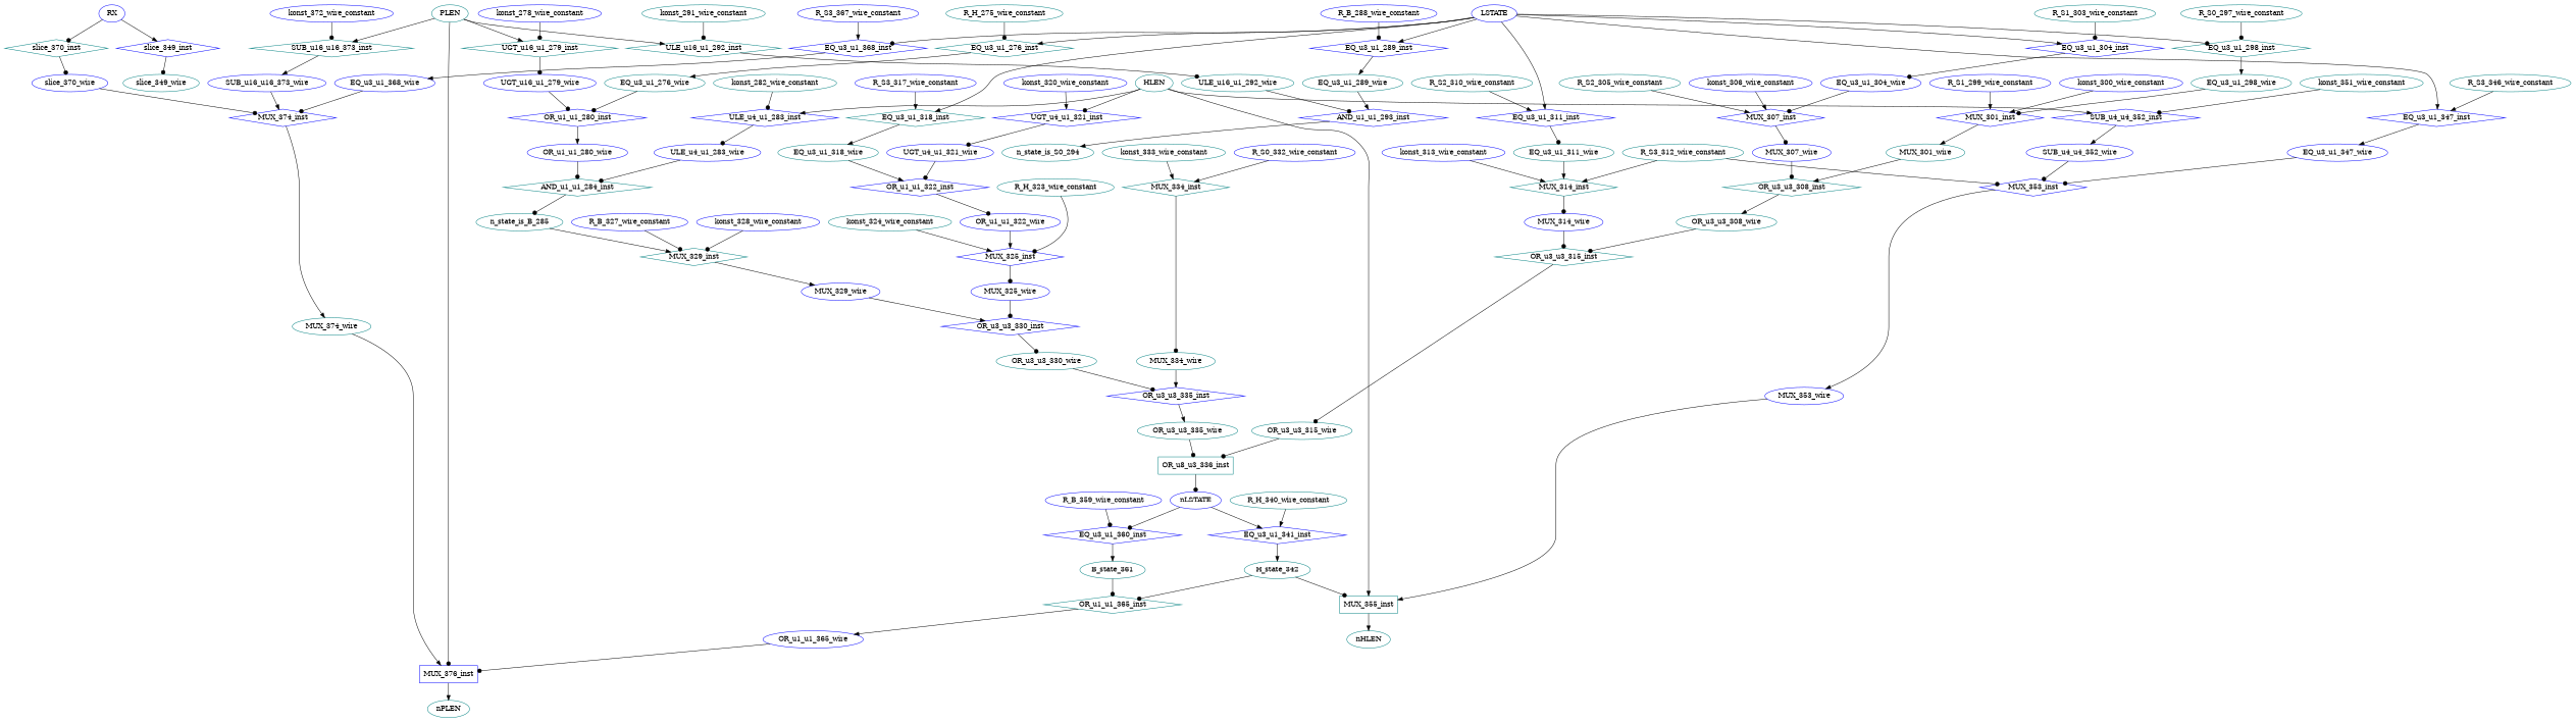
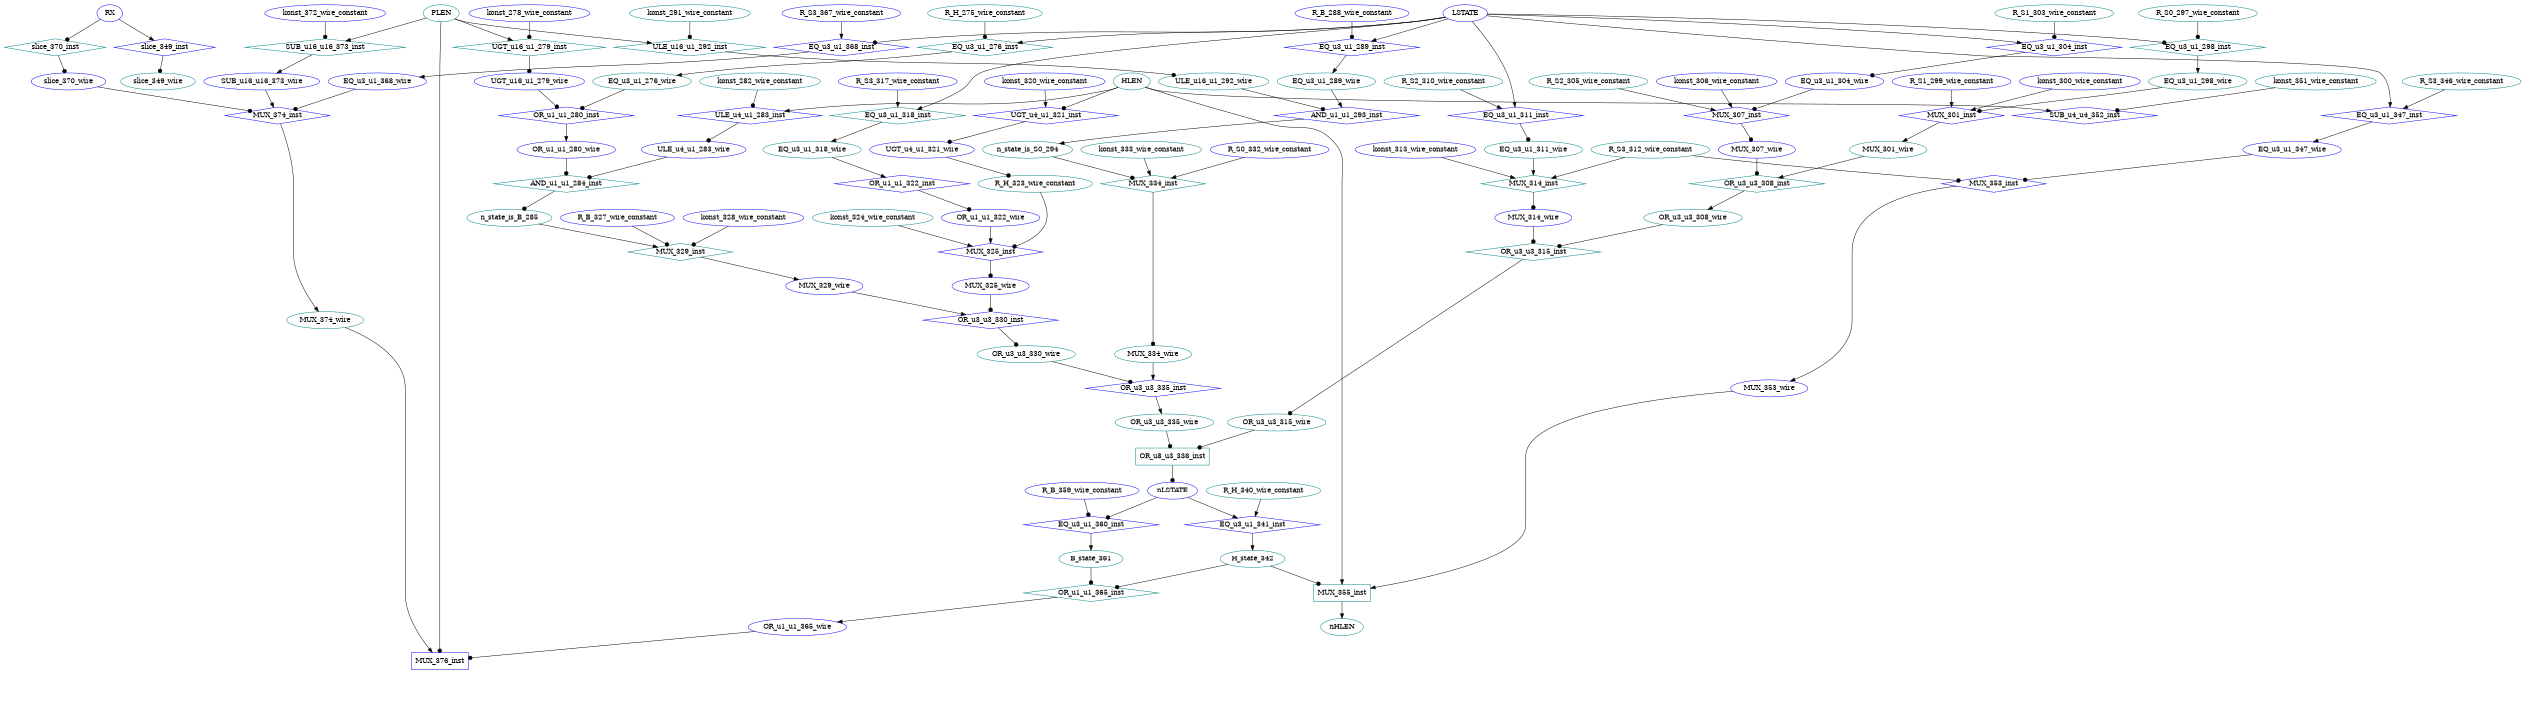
  digraph {
    node [color=blue shape=ellipse]
    edge [arrowhead=dot]
    B_state_361 [color=teal]
    OR_u1_u1_365_inst [color=teal shape=diamond]
    OR_u1_u1_365_wire
    EQ_u3_u1_276_wire [color=teal]
    OR_u1_u1_280_inst [shape=diamond]
    OR_u1_u1_280_wire
    EQ_u3_u1_289_wire [color=teal]
    AND_u1_u1_293_inst [shape=diamond]
    n_state_is_S0_294 [color=teal]
    EQ_u3_u1_298_wire [color=teal]
    MUX_301_inst [shape=diamond]
    MUX_301_wire [color=teal]
    MUX_307_inst [shape=diamond]
    EQ_u3_u1_304_wire
    MUX_307_wire
    EQ_u3_u1_311_wire [color=teal]
    MUX_314_inst [color=teal shape=diamond]
    MUX_314_wire
    EQ_u3_u1_318_wire [color=teal]
    OR_u1_u1_322_inst [shape=diamond]
    OR_u1_u1_322_wire
    MUX_353_inst [shape=diamond]
    EQ_u3_u1_347_wire
    MUX_353_wire
    MUX_374_inst [shape=diamond]
    EQ_u3_u1_368_wire
    MUX_374_wire [color=teal]
    H_state_342 [color=teal]
    MUX_355_inst [color=teal shape=rectangle]
    nHLEN [color=teal shape=""]
    OR_u3_u3_308_inst [color=teal shape=diamond]
    OR_u3_u3_308_wire [color=teal]
    OR_u3_u3_315_inst [color=teal shape=diamond]
    OR_u3_u3_315_wire [color=teal]
    OR_u3_u3_330_inst [shape=diamond]
    MUX_325_wire
    OR_u3_u3_330_wire [color=teal]
    MUX_329_wire
    MUX_334_wire [color=teal]
    OR_u3_u3_335_inst [shape=diamond]
    OR_u3_u3_335_wire [color=teal]
    MUX_376_inst [shape=rectangle]
-   nPLEN [color=teal shape=""]
    AND_u1_u1_284_inst [color=teal shape=diamond]
    n_state_is_B_285 [color=teal]
    MUX_325_inst [shape=diamond]
    n47 [color=teal label=OR_u8_u3_336_inst shape=rectangle]
    nLSTATE [shape=""]
    EQ_u3_u1_289_inst [shape=diamond]
    R_B_288_wire_constant
    MUX_329_inst [color=teal shape=diamond]
    R_B_327_wire_constant
    EQ_u3_u1_360_inst [shape=diamond]
    R_B_359_wire_constant
    R_H_275_wire_constant [color=teal]
    EQ_u3_u1_276_inst [color=teal shape=diamond]
    R_H_323_wire_constant [color=teal]
    R_H_340_wire_constant [color=teal]
    EQ_u3_u1_341_inst [shape=diamond]
    R_S0_297_wire_constant [color=teal]
    EQ_u3_u1_298_inst [color=teal shape=diamond]
    MUX_334_inst [color=teal shape=diamond]
    R_S0_332_wire_constant
    R_S1_299_wire_constant
    R_S1_303_wire_constant [color=teal]
    EQ_u3_u1_304_inst [shape=diamond]
    R_S2_305_wire_constant [color=teal]
    R_S2_310_wire_constant [color=teal]
    EQ_u3_u1_311_inst [shape=diamond]
    R_S3_312_wire_constant [color=teal]
    EQ_u3_u1_318_inst [color=teal shape=diamond]
    R_S3_317_wire_constant
    R_S3_346_wire_constant [color=teal]
    EQ_u3_u1_347_inst [shape=diamond]
    EQ_u3_u1_368_inst [shape=diamond]
    R_S3_367_wire_constant
    SUB_u16_u16_373_wire
-   SUB_u4_u4_352_wire
    UGT_u16_u1_279_wire
    UGT_u4_u1_321_wire
    ULE_u16_u1_292_wire [color=teal]
    ULE_u4_u1_283_wire
    UGT_u16_u1_279_inst [color=teal shape=diamond]
    konst_278_wire_constant
    konst_282_wire_constant [color=teal]
    ULE_u4_u1_283_inst [shape=diamond]
    konst_291_wire_constant [color=teal]
    ULE_u16_u1_292_inst [color=teal shape=diamond]
    konst_300_wire_constant
    konst_306_wire_constant
    konst_313_wire_constant
    UGT_u4_u1_321_inst [shape=diamond]
    konst_320_wire_constant
    konst_324_wire_constant [color=teal]
    konst_328_wire_constant
    konst_333_wire_constant [color=teal]
    konst_351_wire_constant [color=teal]
    SUB_u4_u4_352_inst [shape=diamond]
    SUB_u16_u16_373_inst [color=teal shape=diamond]
    konst_372_wire_constant
    slice_349_wire [color=teal]
    slice_370_wire
    LSTATE [shape=""]
    HLEN [color=teal shape=""]
    PLEN [color=teal shape=""]
    slice_349_inst [shape=diamond]
    RX [shape=""]
    slice_370_inst [color=teal shape=diamond]
    B_state_361 -> OR_u1_u1_365_inst
    OR_u1_u1_365_inst -> OR_u1_u1_365_wire [arrowhead=normal]
    OR_u1_u1_365_wire -> MUX_376_inst
    EQ_u3_u1_276_wire -> OR_u1_u1_280_inst
    OR_u1_u1_280_inst -> OR_u1_u1_280_wire [arrowhead=normal]
    OR_u1_u1_280_wire -> AND_u1_u1_284_inst
    EQ_u3_u1_289_wire -> AND_u1_u1_293_inst [arrowhead=normal]
    AND_u1_u1_293_inst -> n_state_is_S0_294 [arrowhead=normal]
+   n_state_is_S0_294 -> MUX_334_inst
    EQ_u3_u1_298_wire -> MUX_301_inst
    MUX_301_inst -> MUX_301_wire [arrowhead=normal]
    MUX_301_wire -> OR_u3_u3_308_inst [arrowhead=normal]
    MUX_307_inst -> MUX_307_wire
    EQ_u3_u1_304_wire -> MUX_307_inst
    MUX_307_wire -> OR_u3_u3_308_inst
    EQ_u3_u1_311_wire -> MUX_314_inst [arrowhead=normal]
    MUX_314_inst -> MUX_314_wire
    MUX_314_wire -> OR_u3_u3_315_inst
    EQ_u3_u1_318_wire -> OR_u1_u1_322_inst [arrowhead=normal]
    OR_u1_u1_322_inst -> OR_u1_u1_322_wire
    OR_u1_u1_322_wire -> MUX_325_inst [arrowhead=normal]
    MUX_353_inst -> MUX_353_wire [arrowhead=normal]
    EQ_u3_u1_347_wire -> MUX_353_inst
    MUX_353_wire -> MUX_355_inst [arrowhead=normal]
    MUX_374_inst -> MUX_374_wire [arrowhead=normal]
    EQ_u3_u1_368_wire -> MUX_374_inst
    MUX_374_wire -> MUX_376_inst [arrowhead=normal]
    H_state_342 -> OR_u1_u1_365_inst
    H_state_342 -> MUX_355_inst
    MUX_355_inst -> nHLEN [arrowhead=normal]
    OR_u3_u3_308_inst -> OR_u3_u3_308_wire [arrowhead=normal]
    OR_u3_u3_308_wire -> OR_u3_u3_315_inst
    OR_u3_u3_315_inst -> OR_u3_u3_315_wire
    OR_u3_u3_315_wire -> n47
    OR_u3_u3_330_inst -> OR_u3_u3_330_wire
    MUX_325_wire -> OR_u3_u3_330_inst
    OR_u3_u3_330_wire -> OR_u3_u3_335_inst
    MUX_329_wire -> OR_u3_u3_330_inst [arrowhead=normal]
    MUX_334_wire -> OR_u3_u3_335_inst [arrowhead=normal]
    OR_u3_u3_335_inst -> OR_u3_u3_335_wire [arrowhead=normal]
    OR_u3_u3_335_wire -> n47
-   MUX_376_inst -> nPLEN [arrowhead=normal]
    AND_u1_u1_284_inst -> n_state_is_B_285
    n_state_is_B_285 -> MUX_329_inst [arrowhead=normal]
    MUX_325_inst -> MUX_325_wire
    n47 -> nLSTATE
    nLSTATE -> EQ_u3_u1_360_inst
    nLSTATE -> EQ_u3_u1_341_inst [arrowhead=normal]
    EQ_u3_u1_289_inst -> EQ_u3_u1_289_wire [arrowhead=normal]
    R_B_288_wire_constant -> EQ_u3_u1_289_inst
    MUX_329_inst -> MUX_329_wire [arrowhead=normal]
    R_B_327_wire_constant -> MUX_329_inst
    EQ_u3_u1_360_inst -> B_state_361 [arrowhead=normal]
    R_B_359_wire_constant -> EQ_u3_u1_360_inst
    R_H_275_wire_constant -> EQ_u3_u1_276_inst
    EQ_u3_u1_276_inst -> EQ_u3_u1_276_wire [arrowhead=normal]
    R_H_323_wire_constant -> MUX_325_inst
    R_H_340_wire_constant -> EQ_u3_u1_341_inst [arrowhead=normal]
    EQ_u3_u1_341_inst -> H_state_342 [arrowhead=normal]
    R_S0_297_wire_constant -> EQ_u3_u1_298_inst
    EQ_u3_u1_298_inst -> EQ_u3_u1_298_wire [arrowhead=normal]
    MUX_334_inst -> MUX_334_wire
    R_S0_332_wire_constant -> MUX_334_inst [arrowhead=normal]
    R_S1_299_wire_constant -> MUX_301_inst [arrowhead=normal]
    R_S1_303_wire_constant -> EQ_u3_u1_304_inst
    EQ_u3_u1_304_inst -> EQ_u3_u1_304_wire
    R_S2_305_wire_constant -> MUX_307_inst [arrowhead=normal]
    R_S2_310_wire_constant -> EQ_u3_u1_311_inst [arrowhead=normal]
    EQ_u3_u1_311_inst -> EQ_u3_u1_311_wire
    R_S3_312_wire_constant -> MUX_314_inst [arrowhead=normal]
    R_S3_312_wire_constant -> MUX_353_inst
    EQ_u3_u1_318_inst -> EQ_u3_u1_318_wire [arrowhead=normal]
    R_S3_317_wire_constant -> EQ_u3_u1_318_inst [arrowhead=normal]
    R_S3_346_wire_constant -> EQ_u3_u1_347_inst [arrowhead=normal]
    EQ_u3_u1_347_inst -> EQ_u3_u1_347_wire [arrowhead=normal]
    EQ_u3_u1_368_inst -> EQ_u3_u1_368_wire [arrowhead=normal]
    R_S3_367_wire_constant -> EQ_u3_u1_368_inst [arrowhead=normal]
    SUB_u16_u16_373_wire -> MUX_374_inst [arrowhead=normal]
-   SUB_u4_u4_352_wire -> MUX_353_inst
    UGT_u16_u1_279_wire -> OR_u1_u1_280_inst
-   UGT_u4_u1_321_wire -> OR_u1_u1_322_inst
+   UGT_u4_u1_321_wire -> R_H_323_wire_constant
    ULE_u16_u1_292_wire -> AND_u1_u1_293_inst
    ULE_u4_u1_283_wire -> AND_u1_u1_284_inst
    UGT_u16_u1_279_inst -> UGT_u16_u1_279_wire
    konst_278_wire_constant -> UGT_u16_u1_279_inst
    konst_282_wire_constant -> ULE_u4_u1_283_inst
    ULE_u4_u1_283_inst -> ULE_u4_u1_283_wire
    konst_291_wire_constant -> ULE_u16_u1_292_inst
    ULE_u16_u1_292_inst -> ULE_u16_u1_292_wire
    konst_300_wire_constant -> MUX_301_inst [arrowhead=normal]
    konst_306_wire_constant -> MUX_307_inst [arrowhead=normal]
    konst_313_wire_constant -> MUX_314_inst [arrowhead=normal]
    UGT_u4_u1_321_inst -> UGT_u4_u1_321_wire
    konst_320_wire_constant -> UGT_u4_u1_321_inst [arrowhead=normal]
    konst_324_wire_constant -> MUX_325_inst [arrowhead=normal]
    konst_328_wire_constant -> MUX_329_inst
    konst_333_wire_constant -> MUX_334_inst [arrowhead=normal]
    konst_351_wire_constant -> SUB_u4_u4_352_inst
-   SUB_u4_u4_352_inst -> SUB_u4_u4_352_wire [arrowhead=normal]
    SUB_u16_u16_373_inst -> SUB_u16_u16_373_wire [arrowhead=normal]
    konst_372_wire_constant -> SUB_u16_u16_373_inst
    slice_370_wire -> MUX_374_inst
    LSTATE -> EQ_u3_u1_289_inst [arrowhead=normal]
    LSTATE -> EQ_u3_u1_276_inst [arrowhead=normal]
    LSTATE -> EQ_u3_u1_298_inst
    LSTATE -> EQ_u3_u1_304_inst [arrowhead=normal]
    LSTATE -> EQ_u3_u1_311_inst [arrowhead=normal]
    LSTATE -> EQ_u3_u1_318_inst [arrowhead=normal]
    LSTATE -> EQ_u3_u1_347_inst [arrowhead=normal]
    LSTATE -> EQ_u3_u1_368_inst
    HLEN -> MUX_355_inst [arrowhead=normal]
    HLEN -> ULE_u4_u1_283_inst [arrowhead=normal]
    HLEN -> UGT_u4_u1_321_inst
    HLEN -> SUB_u4_u4_352_inst [arrowhead=normal]
    PLEN -> MUX_376_inst
    PLEN -> UGT_u16_u1_279_inst [arrowhead=normal]
    PLEN -> ULE_u16_u1_292_inst [arrowhead=normal]
    PLEN -> SUB_u16_u16_373_inst [arrowhead=normal]
    slice_349_inst -> slice_349_wire
    RX -> slice_349_inst [arrowhead=normal]
    RX -> slice_370_inst
    slice_370_inst -> slice_370_wire
  }
